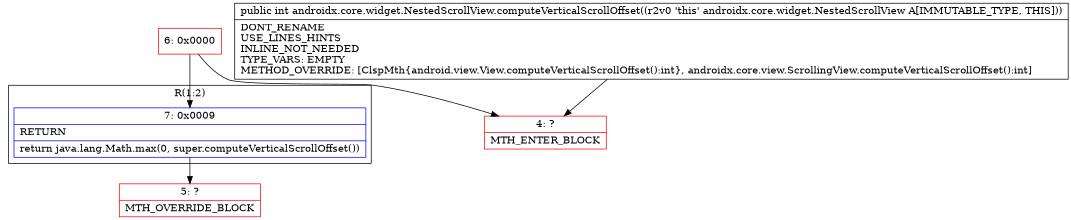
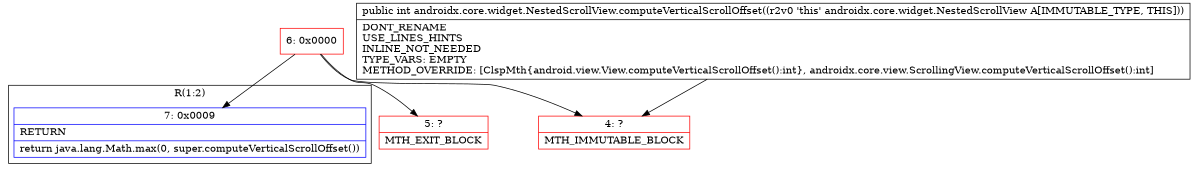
  digraph {
    node [color=red shape=record]
    n1 [color=blue label="{7\:\ 0x0009|RETURN\l|return java.lang.Math.max(0, super.computeVerticalScrollOffset())\l}"]
-   n2 [label="{5\:\ ?|MTH_OVERRIDE_BLOCK\l}"]
-   n3 [label="{4\:\ ?|MTH_ENTER_BLOCK\l}"]
+   n2 [label="{5\:\ ?|MTH_EXIT_BLOCK\l}"]
+   n3 [label="{4\:\ ?|MTH_IMMUTABLE_BLOCK\l}"]
    n4 [label="{6\:\ 0x0000}"]
    n5 [label="{public int androidx.core.widget.NestedScrollView.computeVerticalScrollOffset((r2v0 'this' androidx.core.widget.NestedScrollView A[IMMUTABLE_TYPE, THIS]))  | DONT_RENAME\lUSE_LINES_HINTS\lINLINE_NOT_NEEDED\lTYPE_VARS: EMPTY\lMETHOD_OVERRIDE: [ClspMth\{android.view.View.computeVerticalScrollOffset():int\}, androidx.core.view.ScrollingView.computeVerticalScrollOffset():int]\l}" color=""]
    subgraph cluster_1 {
      label="R(1:2)"
      n1
    }
-   n1 -> n2
+   n4 -> n2
    n4 -> n1
    n4 -> n3
    n5 -> n3
  }
